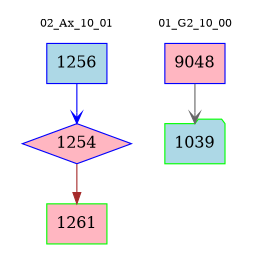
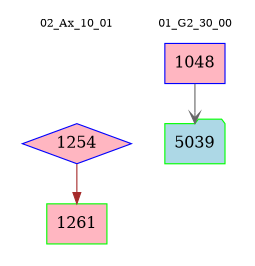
  digraph {
    node [color=blue fillcolor=lightpink shape=box style=filled]
    edge [arrowhead=vee]
-   n1 [fillcolor=lightblue label=1256]
    n2 [label=1254 shape=diamond]
    n3 [color=green label=1261]
-   n4 [label=9048]
-   n5 [color=green fillcolor=lightblue label=1039 shape=folder]
+   n4 [label=1048]
+   n5 [color=green fillcolor=lightblue label=5039 shape=folder]
    subgraph cluster_1 {
      color=white
      fontsize=10
      label="02_Ax_10_01"
-     n1
      n2
      n3
    }
    subgraph cluster_2 {
      color=white
      fontsize=10
-     label="01_G2_10_00"
+     label="01_G2_30_00"
      n4
      n5
    }
-   n1 -> n2 [color=blue]
    n2 -> n3 [arrowhead=normal color=brown]
    n4 -> n5 [color=gray40]
  }
